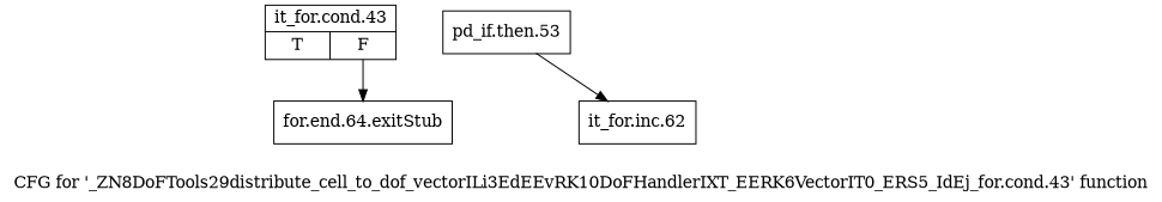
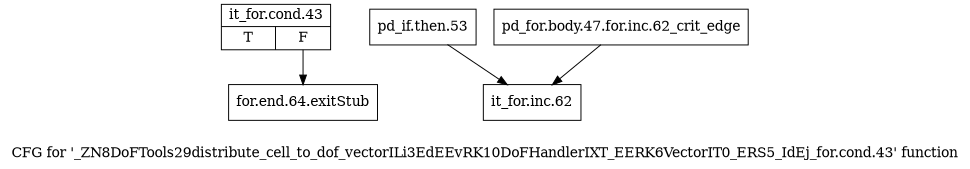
  digraph {
    label="CFG for '_ZN8DoFTools29distribute_cell_to_dof_vectorILi3EdEEvRK10DoFHandlerIXT_EERK6VectorIT0_ERS5_IdEj_for.cond.43' function"
    node [shape=record]
    n1 [label="{it_for.cond.43|{<s0>T|<s1>F}}"]
    n2 [label="{for.end.64.exitStub}"]
    n3 [label="{pd_if.then.53}"]
    n4 [label="{it_for.inc.62}"]
+   n5 [label="{pd_for.body.47.for.inc.62_crit_edge}"]
    n1 -> n2 [tailport=s1]
    n3 -> n4
+   n5 -> n4
  }
